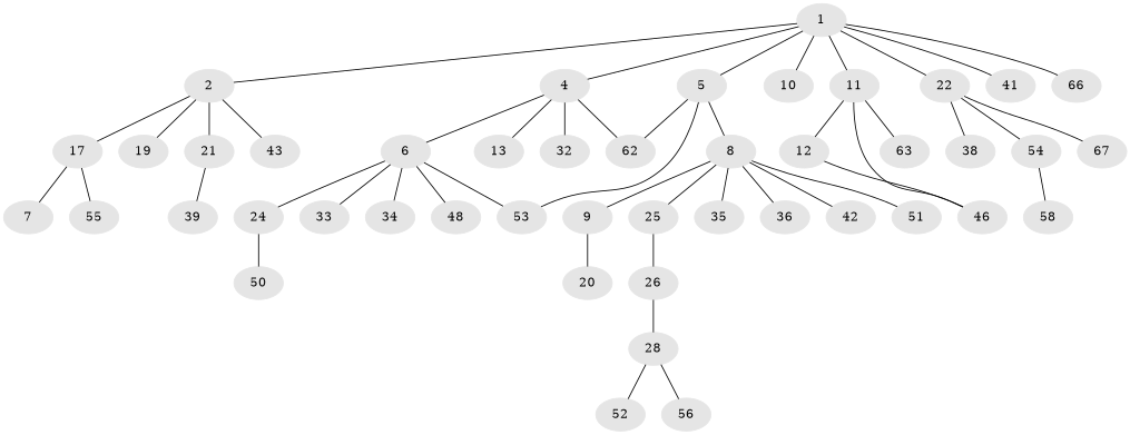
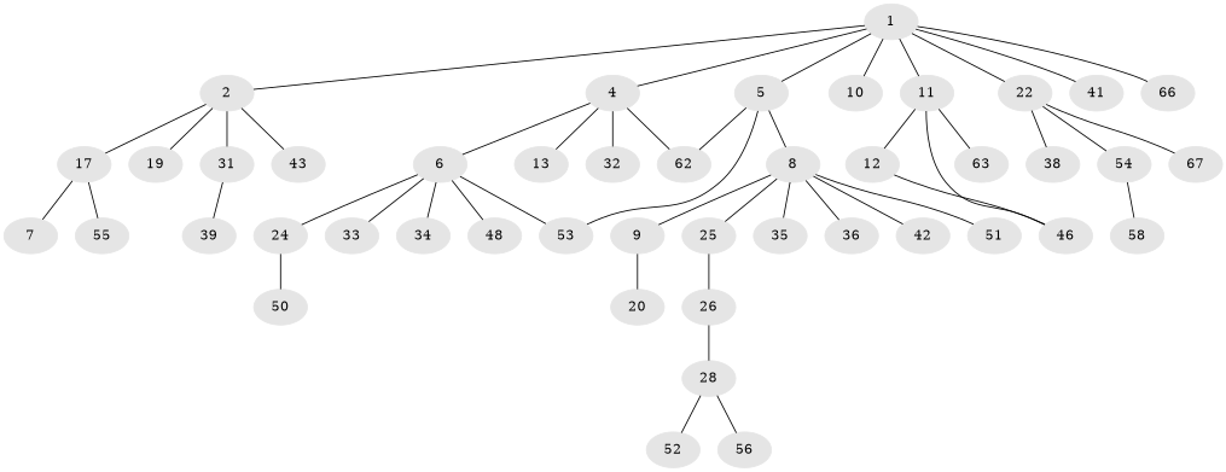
  graph {
    node [color=gray90 style=filled]
    1 [super="+3"]
    2 [super="+23"]
    4 [super="+37"]
    5 [super="+47"]
    10
    11 [super="+60"]
    22 [super="+27"]
    41
    66
    17 [super="+59"]
    19 [super="+29"]
-   21 [super="+31"]
+   21 [super="+31" label=31]
    43
    6 [super="+12"]
    13 [super="+16"]
    32
    62
    8 [super="+30"]
    53 [super="+61"]
    n20 [label=12 super="+18"]
    46
    63
    38
    54 [super="+57"]
    67
    7
    55
    39
    24 [super="+45"]
    33 [super="+49"]
    34
    48
    9 [super="+15"]
    25
    35
    36
    42
    51 [super="+65"]
    50
    20 [super="+64"]
    26 [super="+40"]
    58
    28 [super="+44"]
    52
    56
    1 -- 2
    1 -- 4
    1 -- 5
    1 -- 10
    1 -- 11
    1 -- 22
    1 -- 41
    1 -- 66
    2 -- 17
    2 -- 19
    2 -- 21
    2 -- 43
    4 -- 6
    4 -- 13
    4 -- 32
    4 -- 62
    5 -- 62
    5 -- 8
    5 -- 53
    11 -- n20
    11 -- 46
    11 -- 63
    22 -- 38
    22 -- 54
    22 -- 67
    17 -- 7
    17 -- 55
    21 -- 39
    6 -- 53
    6 -- 24
    6 -- 33
    6 -- 34
    6 -- 48
    8 -- 9
    8 -- 25
    8 -- 35
    8 -- 36
    8 -- 42
    8 -- 51
    n20 -- 46
    54 -- 58
    24 -- 50
    9 -- 20
    25 -- 26
    26 -- 28
    28 -- 52
    28 -- 56
  }
